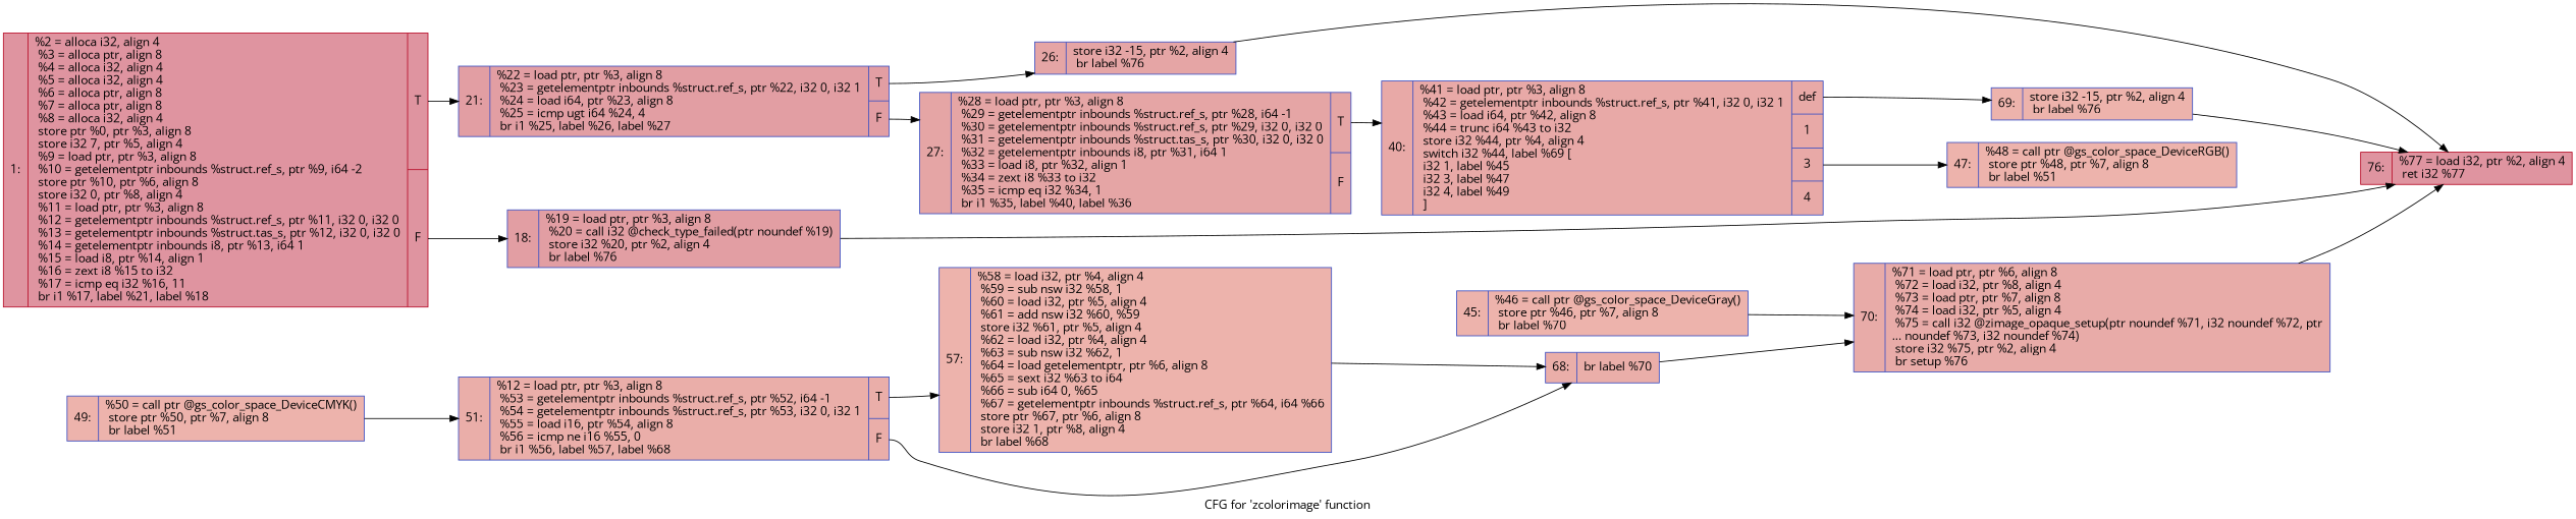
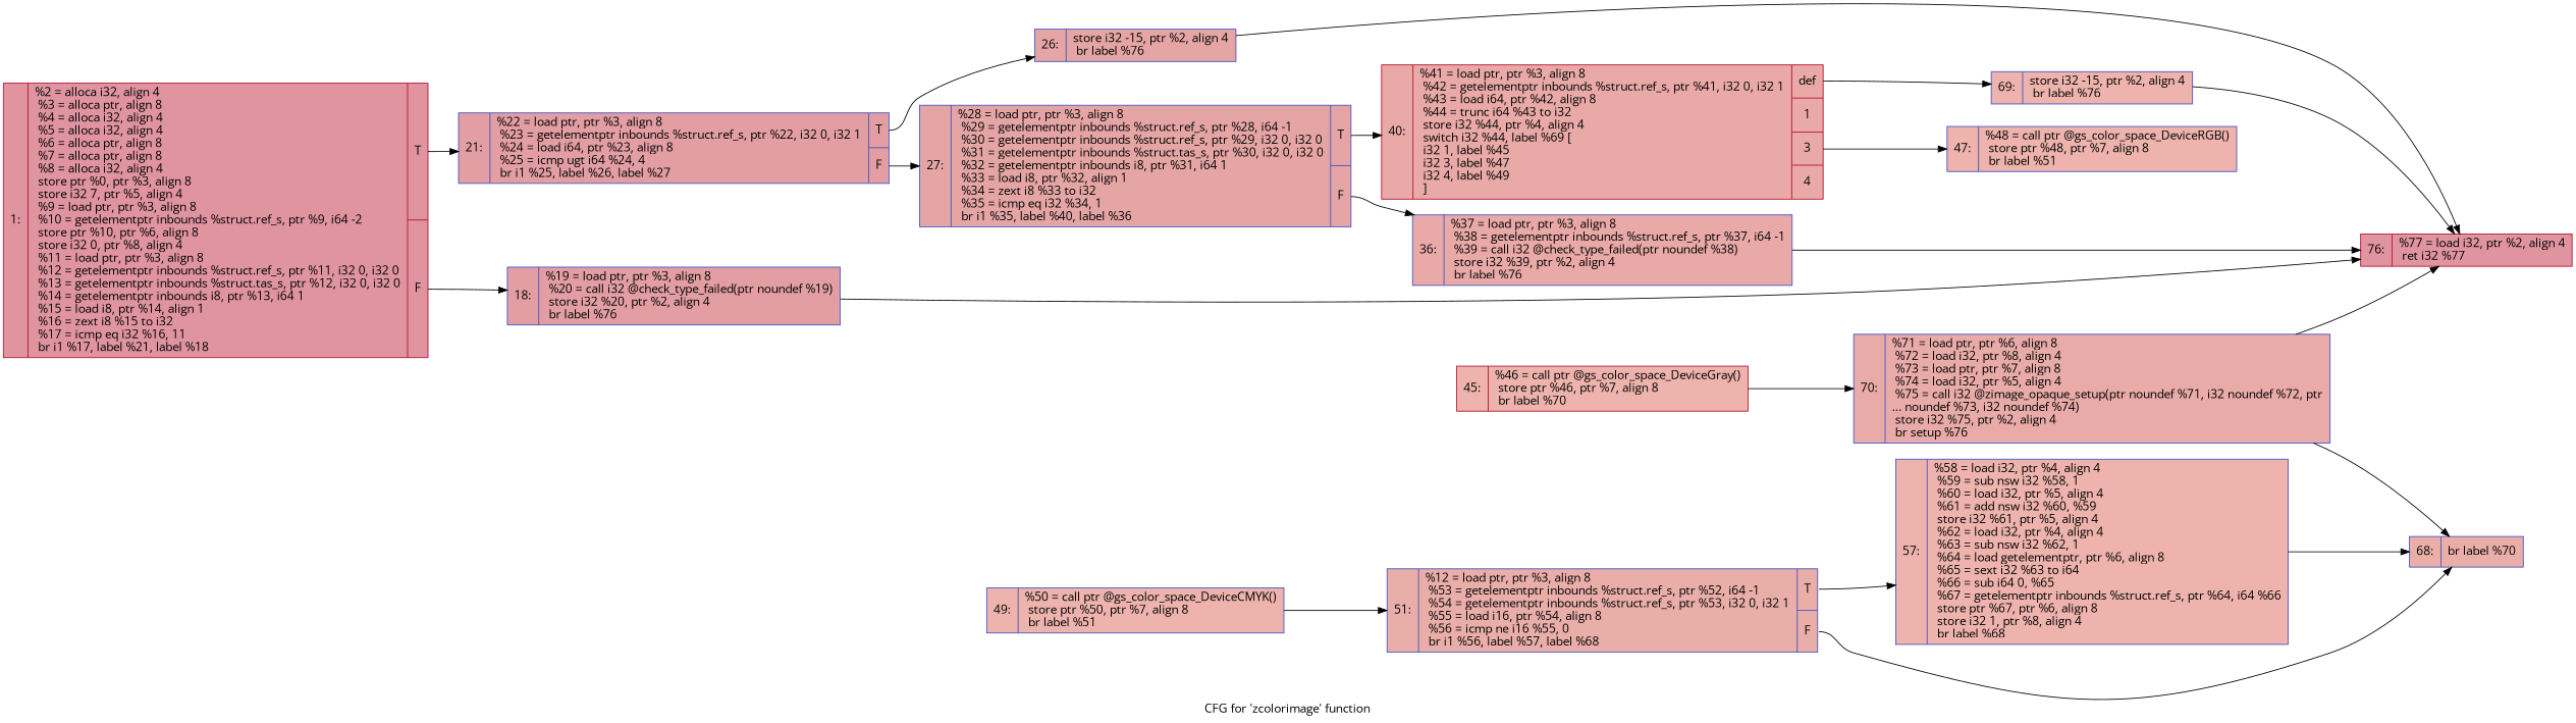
  digraph {
    fontname="Open Sans"
    label="CFG for 'zcolorimage' function"
    rankdir=LR
    node [color="#3d50c3ff" fillcolor="#d6524470" fontname="Open Sans" shape=record style=filled]
    edge [fontname="Open Sans"]
    n1 [color="#b70d28ff" fillcolor="#b70d2870" label="{1:\l|  %2 = alloca i32, align 4\l  %3 = alloca ptr, align 8\l  %4 = alloca i32, align 4\l  %5 = alloca i32, align 4\l  %6 = alloca ptr, align 8\l  %7 = alloca ptr, align 8\l  %8 = alloca i32, align 4\l  store ptr %0, ptr %3, align 8\l  store i32 7, ptr %5, align 4\l  %9 = load ptr, ptr %3, align 8\l  %10 = getelementptr inbounds %struct.ref_s, ptr %9, i64 -2\l  store ptr %10, ptr %6, align 8\l  store i32 0, ptr %8, align 4\l  %11 = load ptr, ptr %3, align 8\l  %12 = getelementptr inbounds %struct.ref_s, ptr %11, i32 0, i32 0\l  %13 = getelementptr inbounds %struct.tas_s, ptr %12, i32 0, i32 0\l  %14 = getelementptr inbounds i8, ptr %13, i64 1\l  %15 = load i8, ptr %14, align 1\l  %16 = zext i8 %15 to i32\l  %17 = icmp eq i32 %16, 11\l  br i1 %17, label %21, label %18\l|{<s0>T|<s1>F}}"]
    n2 [fillcolor="#be242e70" label="{21:\l|  %22 = load ptr, ptr %3, align 8\l  %23 = getelementptr inbounds %struct.ref_s, ptr %22, i32 0, i32 1\l  %24 = load i64, ptr %23, align 8\l  %25 = icmp ugt i64 %24, 4\l  br i1 %25, label %26, label %27\l|{<s0>T|<s1>F}}"]
    n3 [fillcolor="#be242e70" label="{18:\l|  %19 = load ptr, ptr %3, align 8\l  %20 = call i32 @check_type_failed(ptr noundef %19)\l  store i32 %20, ptr %2, align 4\l  br label %76\l}"]
    n4 [fillcolor="#c5333470" label="{26:\l|  store i32 -15, ptr %2, align 4\l  br label %76\l}"]
    n5 [fillcolor="#c5333470" label="{27:\l|  %28 = load ptr, ptr %3, align 8\l  %29 = getelementptr inbounds %struct.ref_s, ptr %28, i64 -1\l  %30 = getelementptr inbounds %struct.ref_s, ptr %29, i32 0, i32 0\l  %31 = getelementptr inbounds %struct.tas_s, ptr %30, i32 0, i32 0\l  %32 = getelementptr inbounds i8, ptr %31, i64 1\l  %33 = load i8, ptr %32, align 1\l  %34 = zext i8 %33 to i32\l  %35 = icmp eq i32 %34, 1\l  br i1 %35, label %40, label %36\l|{<s0>T|<s1>F}}"]
    n6 [color="#b70d28ff" fillcolor="#b70d2870" label="{76:\l|  %77 = load i32, ptr %2, align 4\l  ret i32 %77\l}"]
-   n7 [fillcolor="#ca3b3770" label="{40:\l|  %41 = load ptr, ptr %3, align 8\l  %42 = getelementptr inbounds %struct.ref_s, ptr %41, i32 0, i32 1\l  %43 = load i64, ptr %42, align 8\l  %44 = trunc i64 %43 to i32\l  store i32 %44, ptr %4, align 4\l  switch i32 %44, label %69 [\l    i32 1, label %45\l    i32 3, label %47\l    i32 4, label %49\l  ]\l|{<s0>def|<s1>1|<s2>3|<s3>4}}"]
+   n7 [color="#b70d28ff" fillcolor="#ca3b3770" label="{40:\l|  %41 = load ptr, ptr %3, align 8\l  %42 = getelementptr inbounds %struct.ref_s, ptr %41, i32 0, i32 1\l  %43 = load i64, ptr %42, align 8\l  %44 = trunc i64 %43 to i32\l  store i32 %44, ptr %4, align 4\l  switch i32 %44, label %69 [\l    i32 1, label %45\l    i32 3, label %47\l    i32 4, label %49\l  ]\l|{<s0>def|<s1>1|<s2>3|<s3>4}}"]
+   n8 [fillcolor="#ca3b3770" label="{36:\l|  %37 = load ptr, ptr %3, align 8\l  %38 = getelementptr inbounds %struct.ref_s, ptr %37, i64 -1\l  %39 = call i32 @check_type_failed(ptr noundef %38)\l  store i32 %39, ptr %2, align 4\l  br label %76\l}"]
    n9 [label="{69:\l|  store i32 -15, ptr %2, align 4\l  br label %76\l}"]
    n10 [label="{47:\l|  %48 = call ptr @gs_color_space_DeviceRGB()\l  store ptr %48, ptr %7, align 8\l  br label %51\l}"]
-   n11 [label="{45:\l|  %46 = call ptr @gs_color_space_DeviceGray()\l  store ptr %46, ptr %7, align 8\l  br label %70\l}"]
+   n11 [color="#b70d28ff" label="{45:\l|  %46 = call ptr @gs_color_space_DeviceGray()\l  store ptr %46, ptr %7, align 8\l  br label %70\l}"]
    n12 [fillcolor="#cc403a70" label="{70:\l|  %71 = load ptr, ptr %6, align 8\l  %72 = load i32, ptr %8, align 4\l  %73 = load ptr, ptr %7, align 8\l  %74 = load i32, ptr %5, align 4\l  %75 = call i32 @zimage_opaque_setup(ptr noundef %71, i32 noundef %72, ptr\l... noundef %73, i32 noundef %74)\l  store i32 %75, ptr %2, align 4\l  br setup %76\l}"]
    n13 [label="{49:\l|  %50 = call ptr @gs_color_space_DeviceCMYK()\l  store ptr %50, ptr %7, align 8\l  br label %51\l}"]
    n14 [fillcolor="#d0473d70" label="{51:\l|  %12 = load ptr, ptr %3, align 8\l  %53 = getelementptr inbounds %struct.ref_s, ptr %52, i64 -1\l  %54 = getelementptr inbounds %struct.ref_s, ptr %53, i32 0, i32 1\l  %55 = load i16, ptr %54, align 8\l  %56 = icmp ne i16 %55, 0\l  br i1 %56, label %57, label %68\l|{<s0>T|<s1>F}}"]
    n15 [label="{57:\l|  %58 = load i32, ptr %4, align 4\l  %59 = sub nsw i32 %58, 1\l  %60 = load i32, ptr %5, align 4\l  %61 = add nsw i32 %60, %59\l  store i32 %61, ptr %5, align 4\l  %62 = load i32, ptr %4, align 4\l  %63 = sub nsw i32 %62, 1\l  %64 = load getelementptr, ptr %6, align 8\l  %65 = sext i32 %63 to i64\l  %66 = sub i64 0, %65\l  %67 = getelementptr inbounds %struct.ref_s, ptr %64, i64 %66\l  store ptr %67, ptr %6, align 8\l  store i32 1, ptr %8, align 4\l  br label %68\l}"]
    n16 [fillcolor="#d0473d70" label="{68:\l|  br label %70\l}"]
    n1 -> n2 [tailport=s0]
    n1 -> n3 [tailport=s1]
    n2 -> n4 [tailport=s0]
    n2 -> n5 [tailport=s1]
    n3 -> n6
    n4 -> n6
    n5 -> n7 [tailport=s0]
+   n5 -> n8 [tailport=s1]
    n7 -> n9 [tailport=s0]
    n7 -> n10 [tailport=s2]
+   n8 -> n6
    n9 -> n6
    n11 -> n12
    n12 -> n6
    n13 -> n14
    n14 -> n15 [tailport=s0]
    n14 -> n16 [tailport=s1]
    n15 -> n16
-   n16 -> n12
+   n12 -> n16
  }
